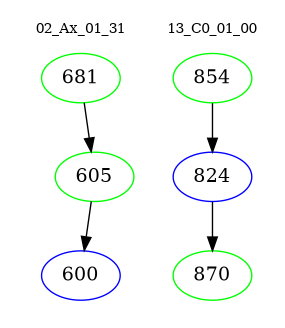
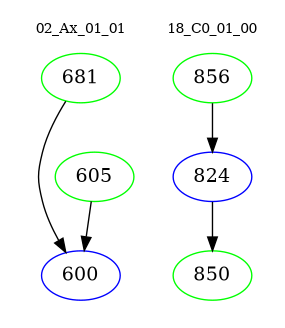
  digraph {
    node [color=green]
    edge [color=black]
    n1 [label=681]
    n2 [color=blue label=600]
    n3 [label=605]
-   n4 [label=854]
+   n4 [label=856]
    n5 [color=blue label=824]
-   n6 [label=870]
+   n6 [label=850]
    subgraph cluster_1 {
      color=white
      fontsize=10
-     label="02_Ax_01_31"
+     label="02_Ax_01_01"
      n1
      n2
      n3
    }
    subgraph cluster_2 {
      color=white
      fontsize=10
-     label="13_C0_01_00"
+     label="18_C0_01_00"
      n4
      n5
      n6
    }
-   n1 -> n3
+   n1 -> n2
    n3 -> n2
    n4 -> n5
    n5 -> n6
  }
